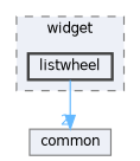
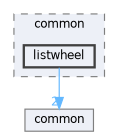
  digraph {
    compound=true
    node [fillcolor="#edf0f7" fontname=Helvetica fontsize=10 shape=box]
    n1 [color=grey25 height=0.2 label=listwheel style="filled,bold" width=0.4]
    n2 [color=grey50 height=0.2 label=common style=filled width=0.4]
    subgraph cluster_1 {
      bgcolor="#edf0f7"
      fontname=Helvetica
      fontsize=10
-     label=widget
+     label=common
      pencolor=grey50
      style="filled,dashed"
      n1
    }
    n1 -> n2 [color=steelblue1 fontcolor=steelblue1 fontname=Helvetica fontsize=10 headlabel=2 labeldistance=1.5 labelfontname=Helvetica labelfontsize=10]
  }
